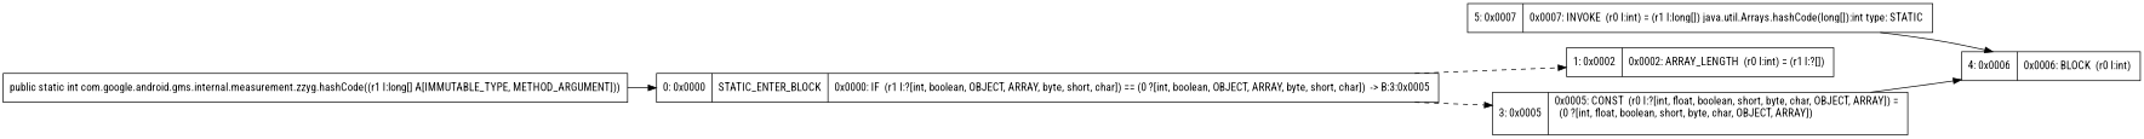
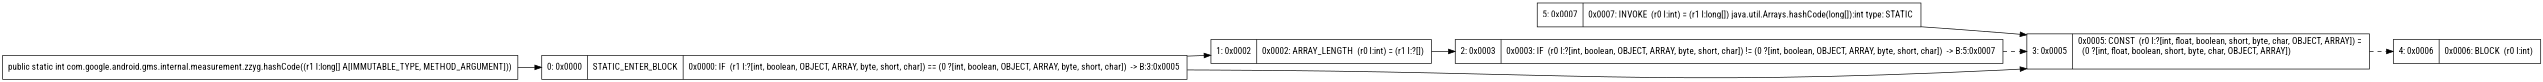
  digraph {
    fontname="Roboto Condensed"
    rankdir=LR
    node [fontname="Roboto Condensed" shape=record]
    edge [fontname="Roboto Condensed"]
    n1 [label="{0\:\ 0x0000|STATIC_ENTER_BLOCK\l|0x0000: IF  (r1 I:?[int, boolean, OBJECT, ARRAY, byte, short, char]) == (0 ?[int, boolean, OBJECT, ARRAY, byte, short, char])  \-\> B:3:0x0005 \l}"]
    n2 [label="{1\:\ 0x0002|0x0002: ARRAY_LENGTH  (r0 I:int) = (r1 I:?[]) \l}"]
    n3 [label="{3\:\ 0x0005|0x0005: CONST  (r0 I:?[int, float, boolean, short, byte, char, OBJECT, ARRAY]) = \l  (0 ?[int, float, boolean, short, byte, char, OBJECT, ARRAY])\l \l}"]
+   n4 [label="{2\:\ 0x0003|0x0003: IF  (r0 I:?[int, boolean, OBJECT, ARRAY, byte, short, char]) != (0 ?[int, boolean, OBJECT, ARRAY, byte, short, char])  \-\> B:5:0x0007 \l}"]
    n5 [label="{4\:\ 0x0006|0x0006: BLOCK  (r0 I:int) \l}"]
    n6 [label="{5\:\ 0x0007|0x0007: INVOKE  (r0 I:int) = (r1 I:long[]) java.util.Arrays.hashCode(long[]):int type: STATIC \l}"]
    n7 [label="{public static int com.google.android.gms.internal.measurement.zzyg.hashCode((r1 I:long[] A[IMMUTABLE_TYPE, METHOD_ARGUMENT])) }"]
-   n1 -> n2 [style=dashed]
-   n1 -> n3 [style=dashed]
-   n3 -> n5
-   n6 -> n5
+   n1 -> n2 [style=solid]
+   n1 -> n3
+   n2 -> n4
+   n3 -> n5 [style=dashed]
+   n4 -> n3 [style=dashed]
+   n6 -> n3
    n7 -> n1
  }
